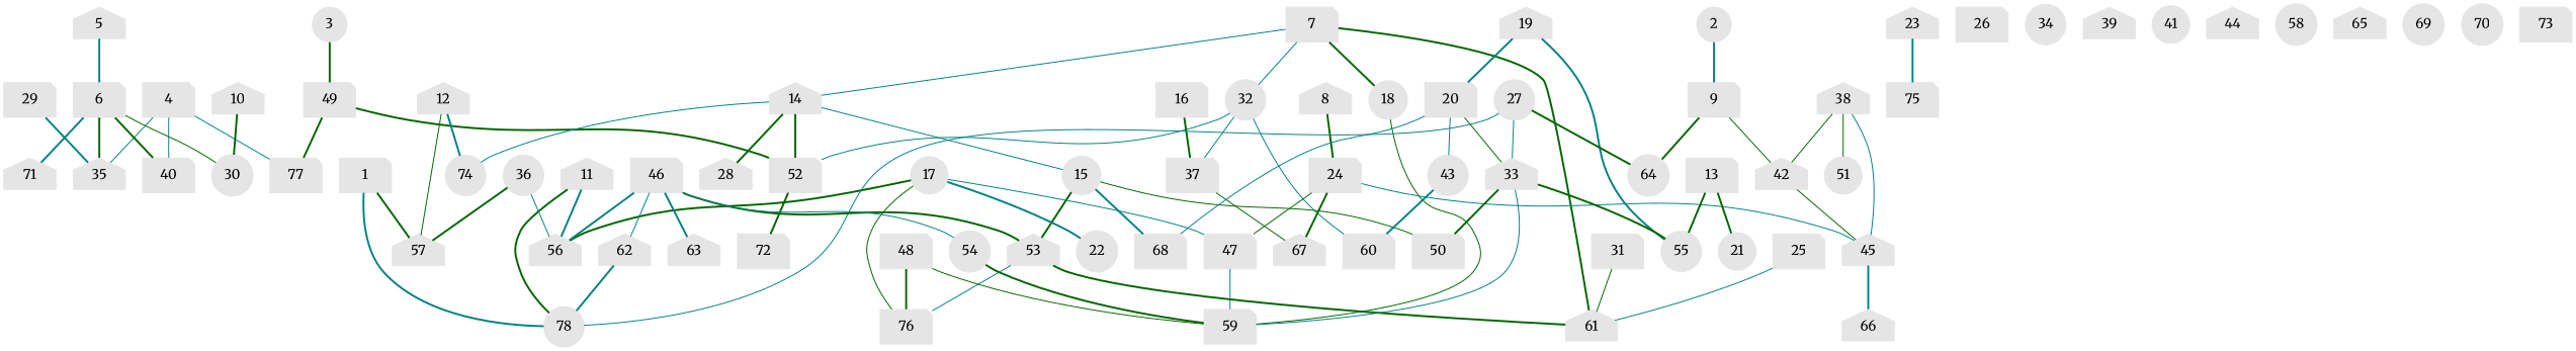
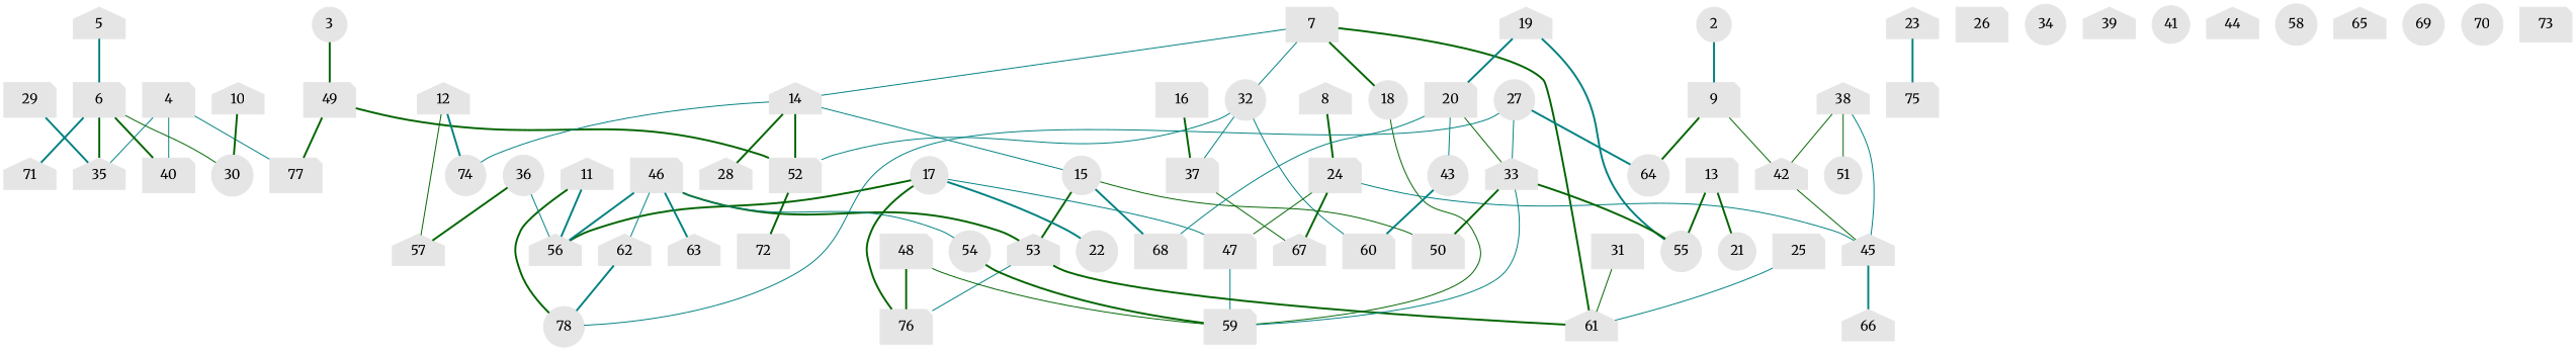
  graph {
    fontname=Merriweather
    node [color=gray90 fontname=Merriweather shape=note style=filled]
    edge [color=darkgreen fontname=Merriweather style=bold]
    57 [shape=house]
-   1
    78 [shape=circle]
    2 [shape=circle]
    9
    42 [shape=house]
    64 [shape=circle]
    3 [shape=circle]
    49
    77
    52
    35 [shape=house]
    4
    40
    5 [shape=house]
    6
    30 [shape=circle]
    71 [shape=house]
    14 [shape=house]
    7
    18 [shape=circle]
    32 [shape=circle]
    61 [shape=house]
    74 [shape=circle]
    15 [shape=circle]
    28 [shape=house]
    59
    37
    60
    8 [shape=house]
    24
    47
    45 [shape=house]
    67 [shape=house]
    10 [shape=house]
    11 [shape=house]
    56 [shape=house]
    12 [shape=house]
    21 [shape=circle]
    13
    55 [shape=circle]
    50
    53 [shape=house]
    68
    72
    76
    16
    17 [shape=circle]
    22 [shape=circle]
    19 [shape=house]
    20
    33 [shape=house]
    43 [shape=circle]
    23 [shape=house]
    75
    66 [shape=house]
    25
    26
    27 [shape=circle]
    29
    31
    34 [shape=circle]
    36 [shape=circle]
    38 [shape=house]
    51 [shape=circle]
    39 [shape=house]
    41 [shape=circle]
    44 [shape=house]
    46
    54 [shape=circle]
    62 [shape=house]
    63 [shape=house]
    48
    58 [shape=circle]
    65 [shape=house]
    69 [shape=circle]
    70 [shape=circle]
    73
-   1 -- 57
-   1 -- 78 [color=teal]
    2 -- 9 [color=teal]
    9 -- 42 [style=solid]
    9 -- 64
    42 -- 45 [style=solid]
    3 -- 49
    49 -- 77
    49 -- 52
    52 -- 72
    4 -- 77 [color=teal style=solid]
    4 -- 35 [color=teal style=solid]
    4 -- 40 [color=teal style=solid]
    5 -- 6 [color=teal]
    6 -- 35
    6 -- 40
    6 -- 30 [style=solid]
    6 -- 71 [color=teal]
    14 -- 52
    14 -- 74 [color=teal style=solid]
    14 -- 15 [color=teal style=solid]
    14 -- 28
    7 -- 14 [color=teal style=solid]
    7 -- 18
    7 -- 32 [color=teal style=solid]
    7 -- 61
    18 -- 59 [style=solid]
    32 -- 52 [color=teal style=solid]
    32 -- 37 [color=teal style=solid]
    32 -- 60 [color=teal style=solid]
    15 -- 50 [style=solid]
    15 -- 53
    15 -- 68 [color=teal]
    37 -- 67 [style=solid]
    8 -- 24
    24 -- 47 [style=solid]
    24 -- 45 [color=teal style=solid]
    24 -- 67
    47 -- 59 [color=teal style=solid]
    45 -- 66 [color=teal]
    10 -- 30
    11 -- 78
    11 -- 56 [color=teal]
    12 -- 57 [style=solid]
    12 -- 74 [color=teal]
    13 -- 21
    13 -- 55
    53 -- 61
    53 -- 76 [color=teal style=solid]
    16 -- 37
    17 -- 47 [color=teal style=solid]
    17 -- 56
-   17 -- 76 [style=solid]
+   17 -- 76
    17 -- 22 [color=teal]
    19 -- 55 [color=teal]
    19 -- 20 [color=teal]
    20 -- 68 [color=teal style=solid]
    20 -- 33 [style=solid]
    20 -- 43 [color=teal style=solid]
    33 -- 59 [color=teal style=solid]
    33 -- 55
    33 -- 50
    43 -- 60 [color=teal]
    23 -- 75 [color=teal]
    25 -- 61 [color=teal style=solid]
    27 -- 78 [color=teal style=solid]
-   27 -- 64
+   27 -- 64 [color=teal]
    27 -- 33 [color=teal style=solid]
    29 -- 35 [color=teal]
    31 -- 61 [style=solid]
    36 -- 57
    36 -- 56 [color=teal style=solid]
    38 -- 42 [style=solid]
    38 -- 45 [color=teal style=solid]
    38 -- 51 [style=solid]
    46 -- 56 [color=teal]
    46 -- 53
    46 -- 54 [color=teal style=solid]
    46 -- 62 [color=teal style=solid]
    46 -- 63 [color=teal]
    54 -- 59
    62 -- 78 [color=teal]
    48 -- 59 [style=solid]
    48 -- 76
  }
